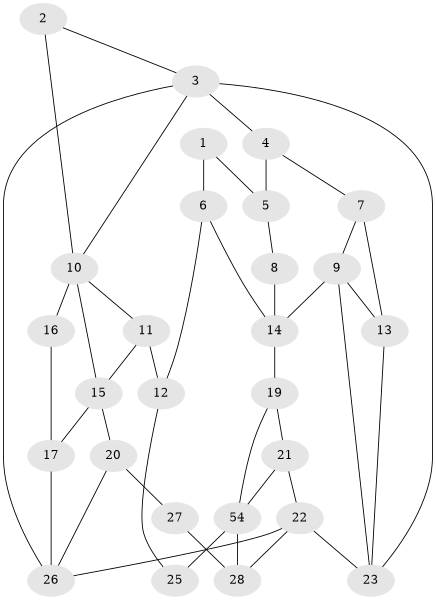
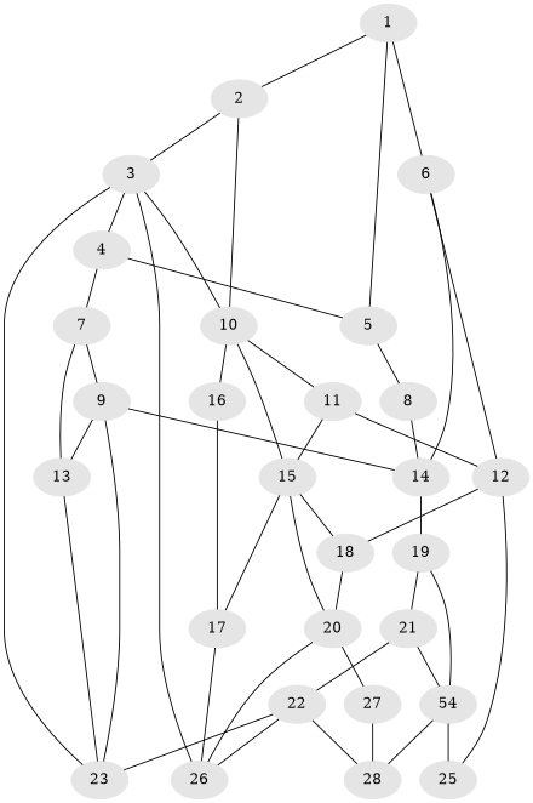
  graph {
    node [color=gray90 style=filled]
    edge [weight=1.0]
    1
    2
    5
    6
    3
    10
    8
    12
    14
    4
    23
    26
    11
    15
    16
    7
    9
    13
+   18
    25
    19
    17
    20
    21
    n25 [label=54]
    27
    22
    28
+   1 -- 2
    1 -- 5
    1 -- 6 [weight=2.0]
    2 -- 3
    2 -- 10
    5 -- 8
    6 -- 12
    6 -- 14
    3 -- 10
    3 -- 4 [weight=2.0]
    3 -- 23 [weight=2.0]
    3 -- 26 [weight=2.0]
    10 -- 11
    10 -- 15
    10 -- 16 [weight=2.0]
    8 -- 14
+   12 -- 18
    12 -- 25
    14 -- 19 [weight=2.0]
    4 -- 5
    4 -- 7
    11 -- 12
    11 -- 15
+   15 -- 18
    15 -- 17
    15 -- 20
    16 -- 17
    7 -- 9
    7 -- 13 [weight=2.0]
    9 -- 14
    9 -- 23
    9 -- 13
    13 -- 23
+   18 -- 20 [weight=2.0]
    19 -- 21
    19 -- n25
    17 -- 26 [weight=2.0]
    20 -- 26
    20 -- 27 [weight=2.0]
    21 -- n25
    21 -- 22
    n25 -- 25 [weight=2.0]
    n25 -- 28 [weight=2.0]
    27 -- 28
    22 -- 23 [weight=2.0]
    22 -- 26
    22 -- 28
  }
